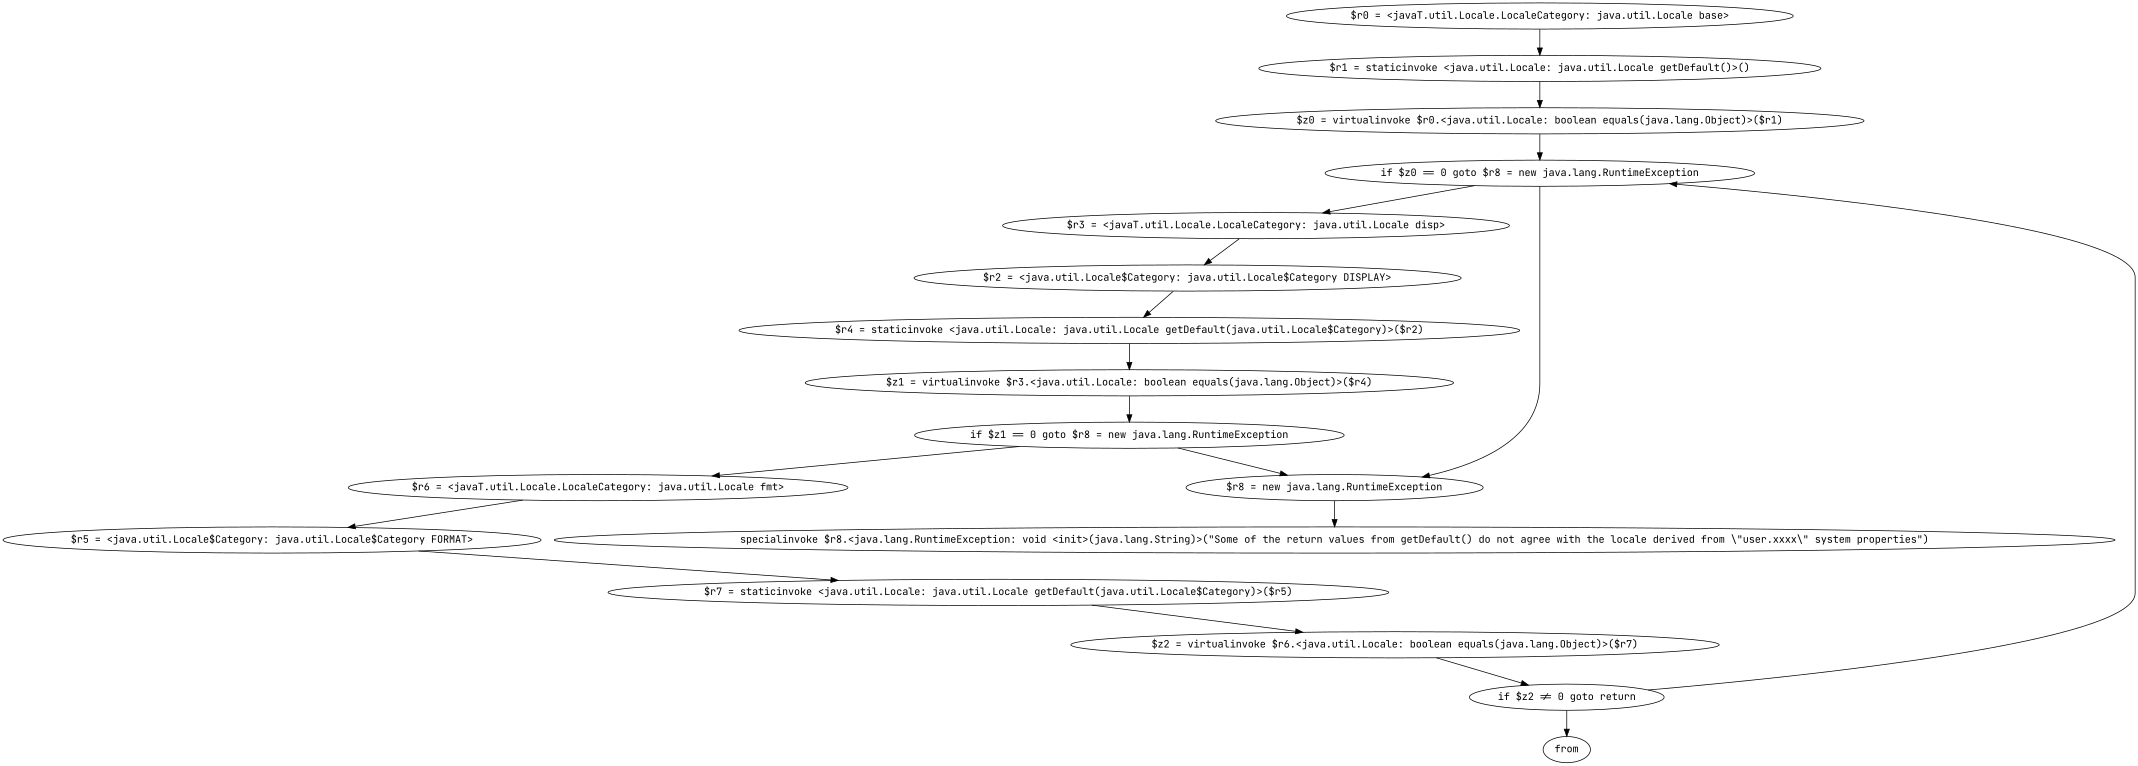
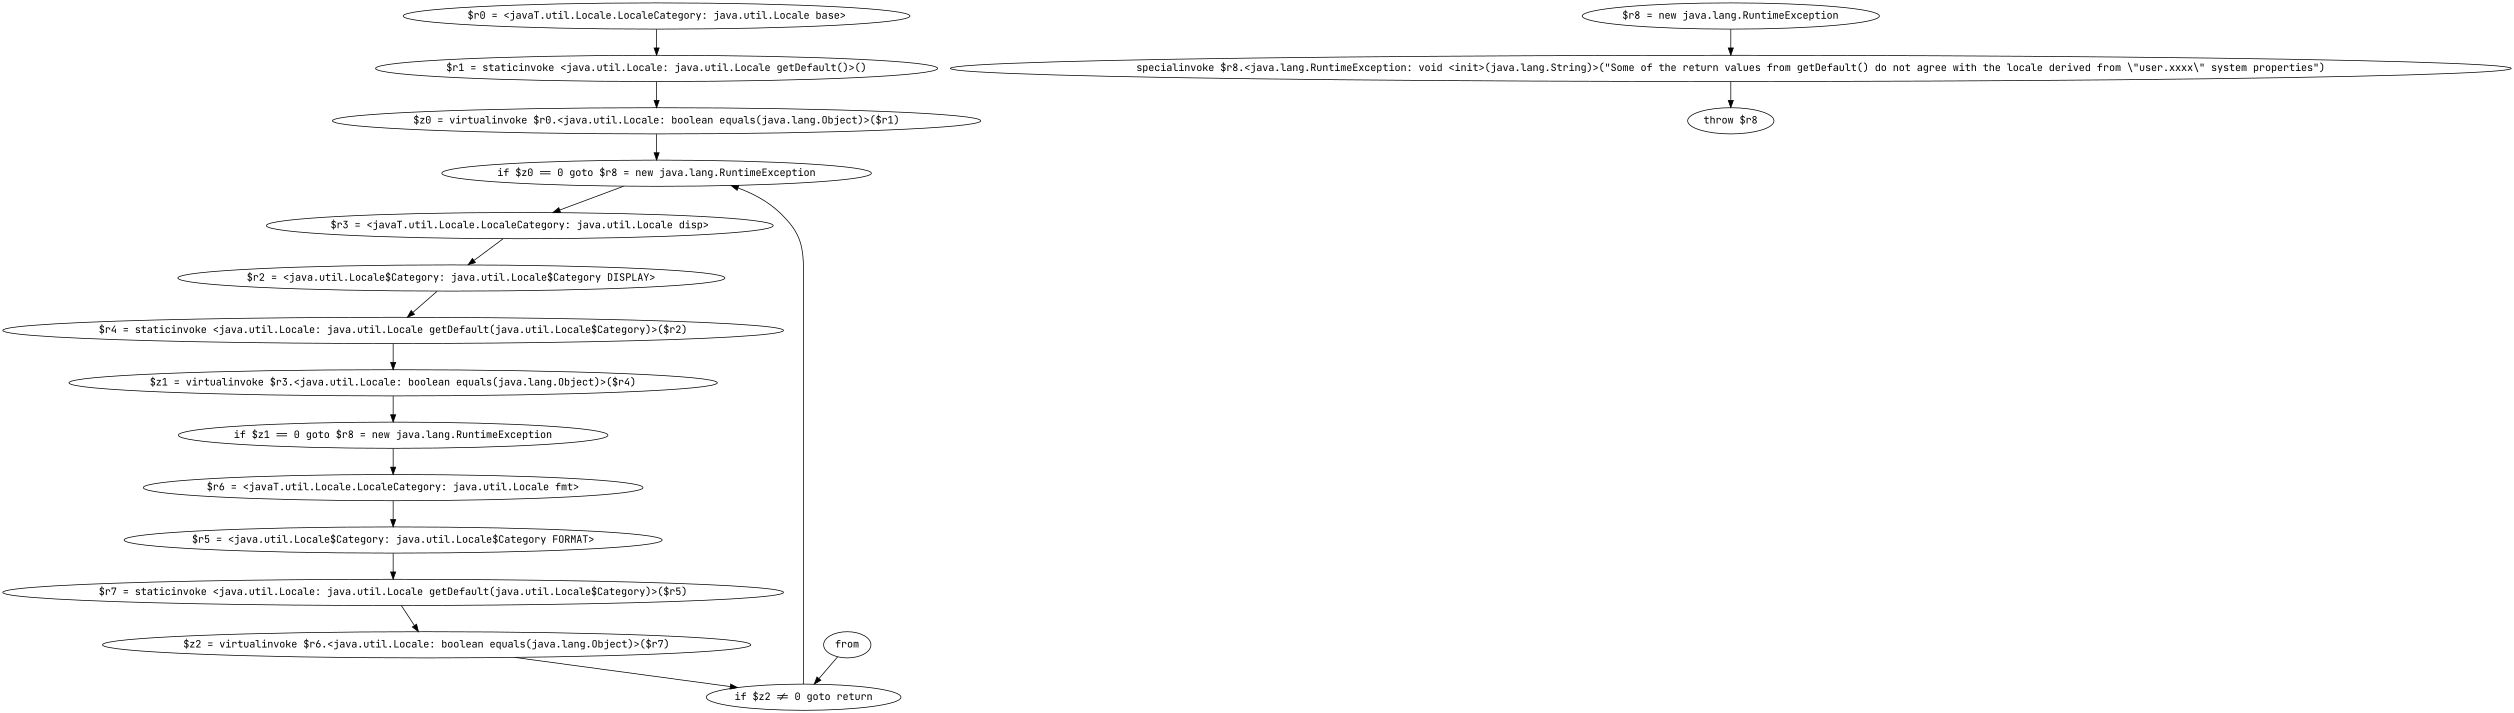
  digraph {
    fontname="JetBrains Mono"
    node [fontname="JetBrains Mono"]
    edge [fontname="JetBrains Mono"]
    "$r0 = <javaT.util.Locale.LocaleCategory: java.util.Locale base>"
    "$r1 = staticinvoke <java.util.Locale: java.util.Locale getDefault()>()"
    "$z0 = virtualinvoke $r0.<java.util.Locale: boolean equals(java.lang.Object)>($r1)"
    "if $z0 == 0 goto $r8 = new java.lang.RuntimeException"
    "$r3 = <javaT.util.Locale.LocaleCategory: java.util.Locale disp>"
    "$r8 = new java.lang.RuntimeException"
    "$r2 = <java.util.Locale$Category: java.util.Locale$Category DISPLAY>"
    "specialinvoke $r8.<java.lang.RuntimeException: void <init>(java.lang.String)>(\"Some of the return values from getDefault() do not agree with the locale derived from \\\"user.xxxx\\\" system properties\")"
    "$r4 = staticinvoke <java.util.Locale: java.util.Locale getDefault(java.util.Locale$Category)>($r2)"
    "$z1 = virtualinvoke $r3.<java.util.Locale: boolean equals(java.lang.Object)>($r4)"
    "if $z1 == 0 goto $r8 = new java.lang.RuntimeException"
    "$r6 = <javaT.util.Locale.LocaleCategory: java.util.Locale fmt>"
    "$r5 = <java.util.Locale$Category: java.util.Locale$Category FORMAT>"
    "$r7 = staticinvoke <java.util.Locale: java.util.Locale getDefault(java.util.Locale$Category)>($r5)"
    "$z2 = virtualinvoke $r6.<java.util.Locale: boolean equals(java.lang.Object)>($r7)"
    "if $z2 != 0 goto return"
    n17 [label=from]
+   "throw $r8"
    "$r0 = <javaT.util.Locale.LocaleCategory: java.util.Locale base>" -> "$r1 = staticinvoke <java.util.Locale: java.util.Locale getDefault()>()"
    "$r1 = staticinvoke <java.util.Locale: java.util.Locale getDefault()>()" -> "$z0 = virtualinvoke $r0.<java.util.Locale: boolean equals(java.lang.Object)>($r1)"
    "$z0 = virtualinvoke $r0.<java.util.Locale: boolean equals(java.lang.Object)>($r1)" -> "if $z0 == 0 goto $r8 = new java.lang.RuntimeException"
    "if $z0 == 0 goto $r8 = new java.lang.RuntimeException" -> "$r3 = <javaT.util.Locale.LocaleCategory: java.util.Locale disp>"
-   "if $z0 == 0 goto $r8 = new java.lang.RuntimeException" -> "$r8 = new java.lang.RuntimeException"
    "$r3 = <javaT.util.Locale.LocaleCategory: java.util.Locale disp>" -> "$r2 = <java.util.Locale$Category: java.util.Locale$Category DISPLAY>"
    "$r8 = new java.lang.RuntimeException" -> "specialinvoke $r8.<java.lang.RuntimeException: void <init>(java.lang.String)>(\"Some of the return values from getDefault() do not agree with the locale derived from \\\"user.xxxx\\\" system properties\")"
    "$r2 = <java.util.Locale$Category: java.util.Locale$Category DISPLAY>" -> "$r4 = staticinvoke <java.util.Locale: java.util.Locale getDefault(java.util.Locale$Category)>($r2)"
+   "specialinvoke $r8.<java.lang.RuntimeException: void <init>(java.lang.String)>(\"Some of the return values from getDefault() do not agree with the locale derived from \\\"user.xxxx\\\" system properties\")" -> "throw $r8"
    "$r4 = staticinvoke <java.util.Locale: java.util.Locale getDefault(java.util.Locale$Category)>($r2)" -> "$z1 = virtualinvoke $r3.<java.util.Locale: boolean equals(java.lang.Object)>($r4)"
    "$z1 = virtualinvoke $r3.<java.util.Locale: boolean equals(java.lang.Object)>($r4)" -> "if $z1 == 0 goto $r8 = new java.lang.RuntimeException"
-   "if $z1 == 0 goto $r8 = new java.lang.RuntimeException" -> "$r8 = new java.lang.RuntimeException"
    "if $z1 == 0 goto $r8 = new java.lang.RuntimeException" -> "$r6 = <javaT.util.Locale.LocaleCategory: java.util.Locale fmt>"
    "$r6 = <javaT.util.Locale.LocaleCategory: java.util.Locale fmt>" -> "$r5 = <java.util.Locale$Category: java.util.Locale$Category FORMAT>"
    "$r5 = <java.util.Locale$Category: java.util.Locale$Category FORMAT>" -> "$r7 = staticinvoke <java.util.Locale: java.util.Locale getDefault(java.util.Locale$Category)>($r5)"
    "$r7 = staticinvoke <java.util.Locale: java.util.Locale getDefault(java.util.Locale$Category)>($r5)" -> "$z2 = virtualinvoke $r6.<java.util.Locale: boolean equals(java.lang.Object)>($r7)"
    "$z2 = virtualinvoke $r6.<java.util.Locale: boolean equals(java.lang.Object)>($r7)" -> "if $z2 != 0 goto return"
    "if $z2 != 0 goto return" -> "if $z0 == 0 goto $r8 = new java.lang.RuntimeException"
-   "if $z2 != 0 goto return" -> n17
+   n17 -> "if $z2 != 0 goto return"
  }
